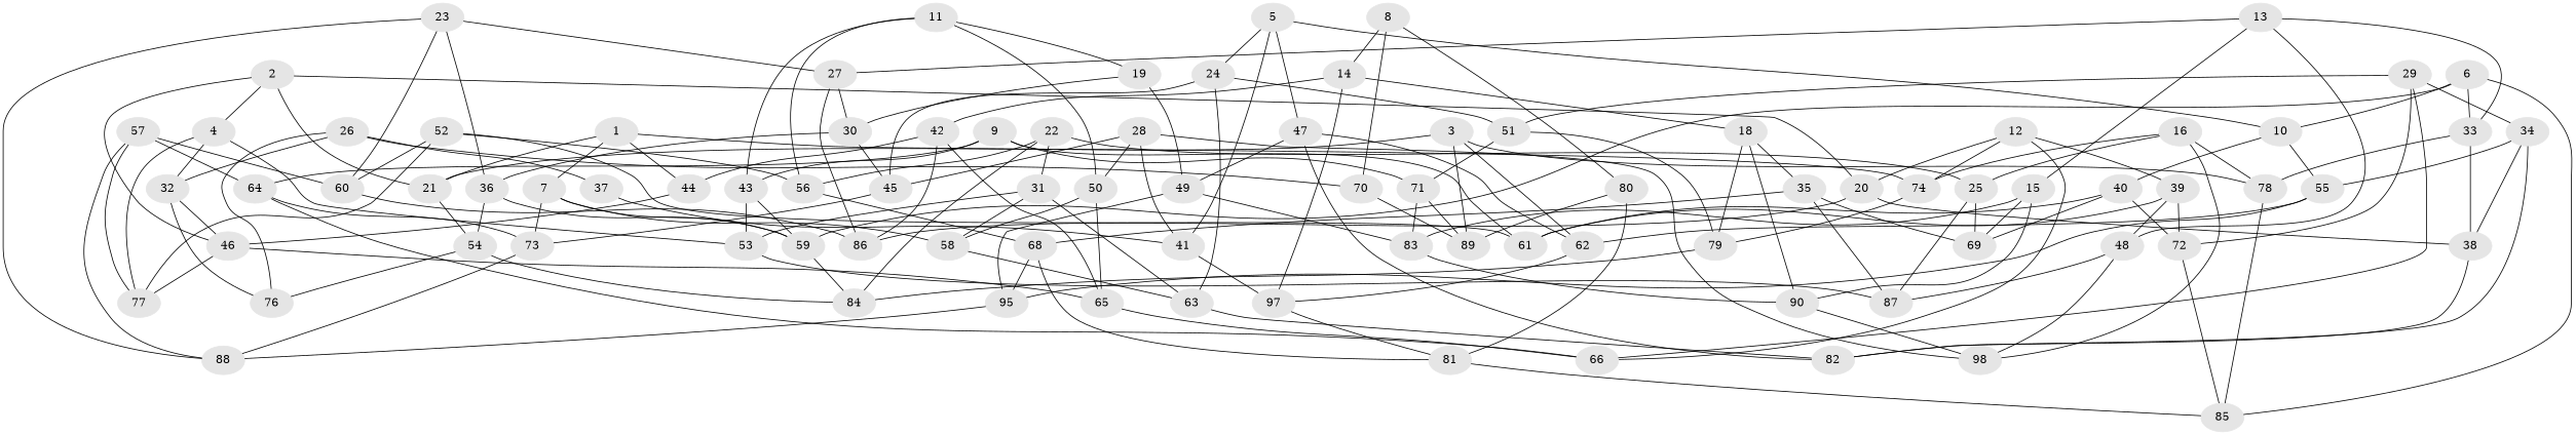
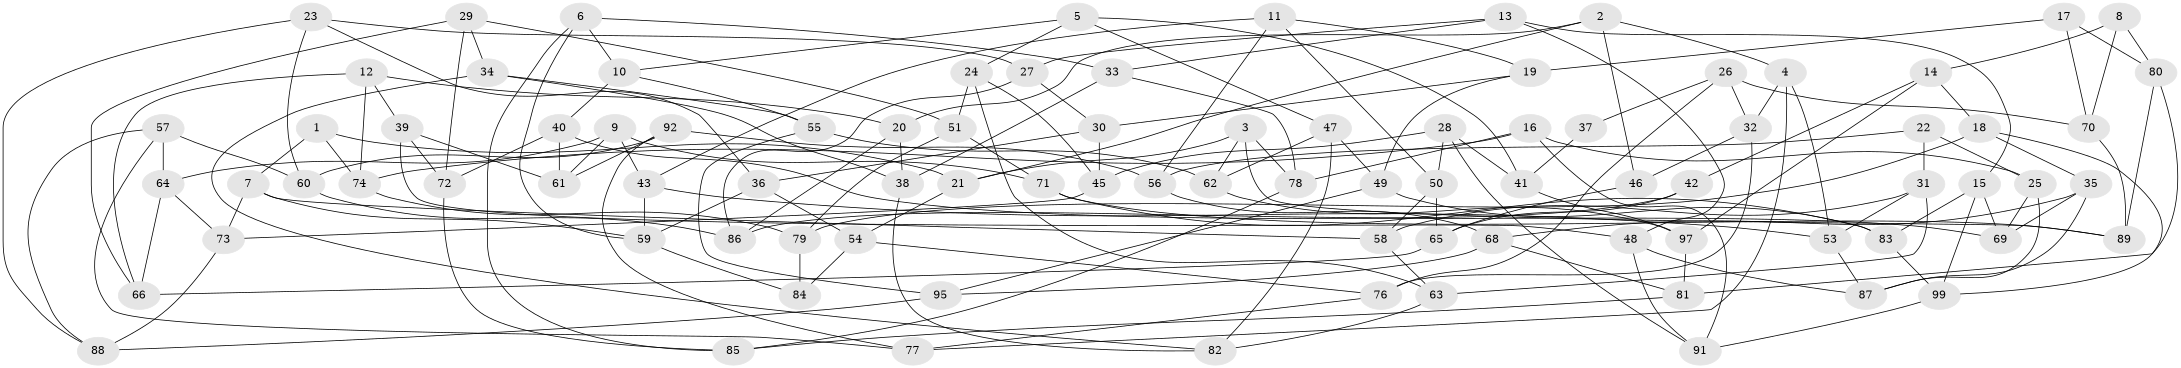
  graph {
    node [color=gray90 style=filled]
    1
    7
    21
-   44
    74
    59
    58
    73
    54
    46
    79
    2
    4
    20
    32
    53
    77
    38
    86
    65
    3
    62
    78
    89
    n25 [label=97]
    85
    76
    87
    5
    10
    24
    41
    47
    40
    55
    45
    51
    63
    49
    82
    6
    33
    84
    37
    88
    8
    14
    70
    80
    18
    42
    81
    9
    43
    61
    64
    71
    66
    83
    69
    72
    n62 [label=95]
    11
    19
    50
    56
    30
    68
    12
    39
    48
    13
    15
    27
-   90
-   91 [label=98]
+   90 [label=99]
+   91
    35
    16
    25
+   17
    36
    22
    31
    23
    60
    26
    28
    29
    34
-   52
+   52 [label=92]
    57
    1 -- 7
    1 -- 21
-   1 -- 44
    1 -- 74
    7 -- 59
    7 -- 58
    7 -- 73
    21 -- 54
-   44 -- 46
    74 -- 79
    59 -- 84
    58 -- 63
    73 -- 88
    54 -- 76
    54 -- 84
    46 -- 65
    79 -- 84
    2 -- 21
    2 -- 46
    2 -- 4
    2 -- 20
    4 -- 32
    4 -- 53
    4 -- 77
    20 -- 38
    20 -- 86
    32 -- 46
    32 -- 76
    53 -- 87
    38 -- 82
    65 -- 66
    3 -- 21
    3 -- 62
    3 -- 78
    3 -- 89
    62 -- n25
    78 -- 85
    n25 -- 81
-   46 -- 77
+   76 -- 77
    5 -- 10
    5 -- 24
    5 -- 41
    5 -- 47
    10 -- 40
    10 -- 55
    24 -- 45
    24 -- 51
    24 -- 63
    41 -- n25
    47 -- 62
    47 -- 49
    47 -- 82
    40 -- 61
    40 -- 69
    40 -- 72
    55 -- 62
    55 -- n62
    45 -- 73
    51 -- 79
    51 -- 71
    63 -- 82
    49 -- 83
    49 -- n62
    6 -- 59
    6 -- 85
    6 -- 10
    6 -- 33
    33 -- 38
    33 -- 78
    37 -- 41
    8 -- 14
    8 -- 70
    8 -- 80
    14 -- n25
    14 -- 18
    14 -- 42
    70 -- 89
    80 -- 89
    80 -- 81
    18 -- 79
    18 -- 90
    18 -- 35
-   42 -- 44
    42 -- 86
    42 -- 65
    81 -- 85
    9 -- 43
    9 -- 61
    9 -- 64
    9 -- 71
    43 -- 59
    43 -- 53
    64 -- 73
    64 -- 66
    71 -- 89
    71 -- 83
    83 -- 90
    72 -- 85
    n62 -- 88
    11 -- 43
    11 -- 19
    11 -- 50
    11 -- 56
    19 -- 49
    19 -- 30
    50 -- 58
    50 -- 65
    56 -- 68
    30 -- 45
    30 -- 36
    68 -- 81
    68 -- n62
    12 -- 74
    12 -- 20
    12 -- 66
    12 -- 39
    39 -- 61
    39 -- 72
    39 -- 48
    48 -- 87
    48 -- 91
    13 -- 33
    13 -- 48
    13 -- 15
    13 -- 27
    15 -- 83
    15 -- 69
    15 -- 90
    27 -- 86
    27 -- 30
    90 -- 91
    35 -- 87
    35 -- 69
    35 -- 68
    16 -- 74
    16 -- 78
    16 -- 91
    16 -- 25
    25 -- 87
    25 -- 69
+   17 -- 70
+   17 -- 80
+   17 -- 19
    36 -- 59
    36 -- 54
-   22 -- 84
    22 -- 56
    22 -- 25
    22 -- 31
    31 -- 58
    31 -- 53
    31 -- 63
    23 -- 88
    23 -- 27
    23 -- 36
    23 -- 60
    60 -- 86
    26 -- 32
    26 -- 76
    26 -- 37
    26 -- 70
    28 -- 41
    28 -- 45
    28 -- 50
    28 -- 91
    29 -- 51
    29 -- 66
    29 -- 72
    29 -- 34
    34 -- 38
    34 -- 55
    34 -- 82
    52 -- 77
    52 -- 61
    52 -- 56
    52 -- 60
    57 -- 77
    57 -- 88
    57 -- 64
    57 -- 60
  }
